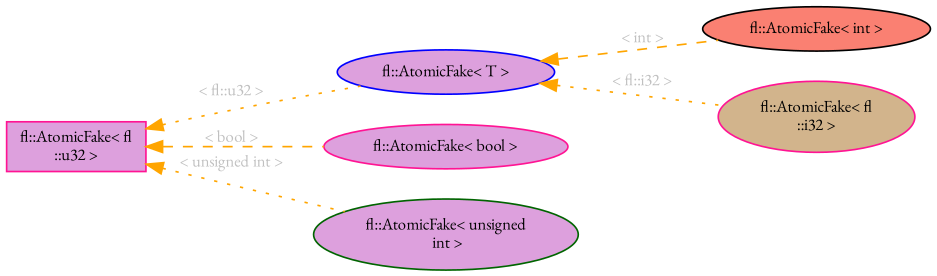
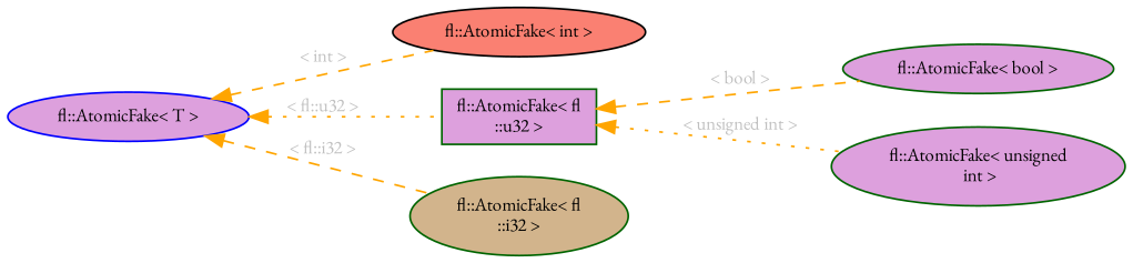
  digraph {
    fontname="EB Garamond"
    rankdir=LR
    node [color=deeppink fillcolor=plum fontname="EB Garamond" fontsize=10 shape=ellipse style=filled]
    edge [color=orange dir=back fontcolor=grey fontname="EB Garamond" fontsize=10 labelfontname=Helvetica labelfontsize=10 style=dotted]
    n1 [color=blue fontcolor=black height=0.2 label="fl::AtomicFake\< T \>" width=0.4]
    n2 [color=black fillcolor=salmon height=0.2 label="fl::AtomicFake\< int \>" width=0.4]
-   n3 [height=0.2 label="fl::AtomicFake\< fl\l::u32 \>" shape=box width=0.4]
-   n4 [fillcolor=tan height=0.2 label="fl::AtomicFake\< fl\l::i32 \>" width=0.4]
-   n5 [height=0.2 label="fl::AtomicFake\< bool \>" width=0.4]
+   n3 [color=darkgreen height=0.2 label="fl::AtomicFake\< fl\l::u32 \>" shape=box width=0.4]
+   n4 [color=darkgreen fillcolor=tan height=0.2 label="fl::AtomicFake\< fl\l::i32 \>" width=0.4]
+   n5 [color=darkgreen height=0.2 label="fl::AtomicFake\< bool \>" width=0.4]
    n6 [color=darkgreen height=0.2 label="fl::AtomicFake\< unsigned\l int \>" width=0.4]
    n1 -> n2 [label=" \< int \>" style=dashed]
-   n3 -> n1 [label=" \< fl::u32 \>"]
-   n1 -> n4 [label=" \< fl::i32 \>"]
+   n1 -> n3 [label=" \< fl::u32 \>"]
+   n1 -> n4 [label=" \< fl::i32 \>" style=dashed]
    n3 -> n5 [label=" \< bool \>" style=dashed]
    n3 -> n6 [label=" \< unsigned int \>"]
  }
